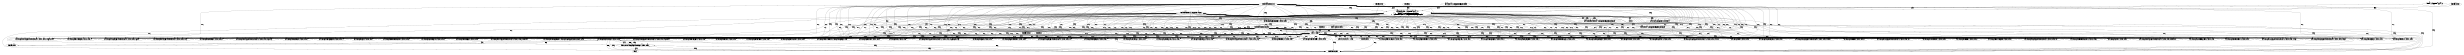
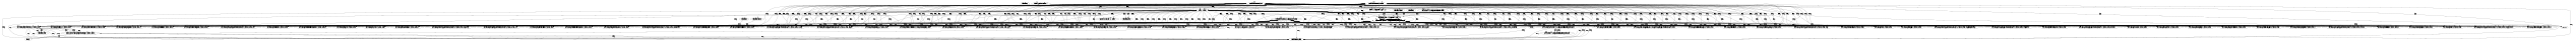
  digraph {
    n1 [label="(Call,decompileArithmeticOp(n, actions, maxn))"]
    n2 [label="(Return,return decompileArithmeticOp(n, actions, maxn);)"]
    n3 [label="(Identifier,maxn)"]
    n4 [label="(MethodReturn,RET)"]
    n5 [label="(Block,)"]
    n6 [label="(Call,fprintf(stderr,\"%d:\tACTION[%3.3d]: %s\n\",\n \t        actions[n].SWF_ACTIONRECORD.Offset, n, \n \t        actionName(actions[n].SWF_ACTIONRECORD.ActionCode)))"]
    n7 [label="(Call,actionName(actions[n].SWF_ACTIONRECORD.ActionCode))"]
    n8 [label="(Call,decompileCALLMETHOD(n, actions, maxn))"]
    n9 [label="(Call,decompileSingleArgBuiltInFunctionCall(n, actions, maxn,\"ord\"))"]
    n10 [label="(Call,decompileGETVARIABLE(n, actions, maxn))"]
    n11 [label="(Call,decompileSETTARGET(n, actions, maxn,1))"]
    n12 [label="(Call,decompileGOTOFRAME(n, actions, maxn,1))"]
    n13 [label="(Call,decompileSETVARIABLE(n, actions, maxn, 0))"]
    n14 [label="(Call,decompileCAST(n, actions, maxn))"]
    n15 [label="(Call,decompileTHROW(n, actions, maxn))"]
    n16 [label="(Call,decompileDEFINEFUNCTION(n, actions, maxn,1))"]
    n17 [label="(Call,decompileGOTOFRAME(n, actions, maxn,0))"]
    n18 [label="(Call,decompileINITOBJECT(n, actions, maxn))"]
    n19 [label="(Call,decompile_Null_ArgBuiltInFunctionCall(n, actions, maxn,\"prevFrame\"))"]
    n20 [label="(Call,decompileDUPLICATECLIP(n, decompileSingleArgBuiltInFunctionCall, maxn))"]
-   n21 [label="(Call,decompileSUBSTRING(n, actions, maxn))"]
+   n21 [label="(Call,decompileSUBSTRING(n, actions, decompileTRACE))"]
    n22 [label="(Call,decompileSingleArgBuiltInFunctionCall(n, actions, maxn,\"targetPath\"))"]
    n23 [label="(Call,decompileNEWOBJECT(n, actions, maxn))"]
    n24 [label="(Call,decompileRETURN(n, actions, maxn))"]
    n25 [label="(Call,decompileINCR_DECR(n, actions, maxn, 0))"]
    n26 [label="(Call,decompile_Null_ArgBuiltInFunctionCall(n, actions, maxn,\"stopDrag\"))"]
    n27 [label="(Call,decompileGETMEMBER(n, actions, maxn))"]
    n28 [label="(Call,decompileCALLFUNCTION(n, actions, maxn))"]
    n29 [label="(Call,decompileNEWMETHOD(n, decompileINITARRAY, maxn))"]
    n30 [label="(Call,decompileGETTIME(n, actions, maxn))"]
    n31 [label="(Call,decompileSETMEMBER(n, actions, maxn))"]
    n32 [label="(Call,decompileDEFINELOCAL2(n, actions, maxn))"]
    n33 [label="(Call,decompileSTRINGCONCAT(n, actions, maxn))"]
    n34 [label="(Call,decompileWITH(n, actions, maxn))"]
    n35 [label="(Call,decompileLogicalNot(n, actions, maxn))"]
    n36 [label="(Call,decompileSingleArgBuiltInFunctionCall(n, actions, maxn,\"random\"))"]
    n37 [label="(Call,decompileTRY(n, actions, maxn))"]
    n38 [label="(Call,decompileGOTOFRAME2(n, actions, maxn))"]
    n39 [label="(Call,decompileSingleArgBuiltInFunctionCall(n, actions, maxn,\"chr\"))"]
    n40 [label="(Call,decompileIMPLEMENTS(n, actions, maxn))"]
    n41 [label="(Call,decompileDELETE(n, actions, maxn,1))"]
    n42 [label="(Call,decompileENUMERATE(n, actions, maxn,1))"]
    n43 [label="(Call,decompileSingleArgBuiltInFunctionCall(n, actions, maxn,\"int\"))"]
    n44 [label="(Call,decompileDEFINEFUNCTION(n, actions, maxn,0))"]
    n45 [label="(Call,decompileJUMP(n, actions, maxn))"]
    n46 [label="(Call,decompile_Null_ArgBuiltInFunctionCall(n, actions, maxn,\"nextFrame\"))"]
    n47 [label="(Call,decompileSTOREREGISTER(n, actions, maxn))"]
    n48 [label="(Call,decompileSETPROPERTY(n, actions, maxn))"]
    n49 [label="(Call,decompileSingleArgBuiltInFunctionCall(n, actions, maxn,\"String\"))"]
    n50 [label="(Call,decompileSingleArgBuiltInFunctionCall(n, actions, maxn,\"length\"))"]
    n51 [label="(Block,)"]
    n52 [label="(Call,decompileSTARTDRAG(n, actions, maxn))"]
    n53 [label="(Call,decompile_Null_ArgBuiltInFunctionCall(n, actions, maxn,\"play\"))"]
    n54 [label="(Call,decompileGETPROPERTY(n, actions, maxn))"]
    n55 [label="(Call,decompileCALLFRAME(n, actions, maxn))"]
    n56 [label="(Call,outputSWF_ACTION(n,&actions[n]))"]
    n57 [label="(Call,decompileSETTARGET(n, actions, maxn,0))"]
    n58 [label="(Call,decompileEXTENDS(n, actions, maxn))"]
    n59 [label="(Call,decompileREMOVECLIP(n, actions, maxn))"]
    n60 [label="(Call,decompileSingleArgBuiltInFunctionCall(n, actions, maxn,\"Number\"))"]
    n61 [label="(Call,decompileINITARRAY(n, actions, maxn))"]
    n62 [label="(Call,decompileSETVARIABLE(n, actions, maxn, 1))"]
    n63 [label="(Call,decompileDELETE(n, actions, maxn,0))"]
    n64 [label="(Call,decompile_Null_ArgBuiltInFunctionCall(n, actions, maxn,\"stopAllSounds\"))"]
    n65 [label="(Call,decompileENUMERATE(n, actions, maxn, 0))"]
    n66 [label="(Call,decompileSingleArgBuiltInFunctionCall(n, actions, maxn,\"typeof\"))"]
    n67 [label="(Call,decompile_Null_ArgBuiltInFunctionCall(n, actions, maxn,\"stop\"))"]
    n68 [label="(Call,decompileINCR_DECR(n, actions, maxn,1))"]
    n69 [label="(Call,decompileIF(n, actions, maxn))"]
    n70 [label="(Call,decompileTRACE(n, actions, maxn))"]
    n71 [label="(Call,decompile_Null_ArgBuiltInFunctionCall(n, actions, maxn,\"toggleHighQuality\"))"]
    n72 [label="(Call,actions[n].SWF_ACTIONRECORD.ActionCode)"]
    n73 [label="(Call,n > maxn)"]
    n74 [label="(ControlStructure,if( n > maxn ))"]
    n75 [label="(Identifier,maxn)"]
    n76 [label="(MethodParameterIn,int n)"]
    1000100
    n78 [label="(MethodParameterIn,int maxn)"]
    n79 [label="(MethodParameterIn,SWF_ACTION *actions)"]
    n80 [label="(Identifier,n)"]
    n81 [label="(Identifier,actions)"]
    n82 [label="(Literal,\"%d:\tACTION[%3.3d]: %s\n\")"]
    n83 [label="(Identifier,actions)"]
-   n84 [label="(Identifier,stderr)"]
    n85 [label="(Identifier,n)"]
    n86 [label="(Call,actions[n].SWF_ACTIONRECORD.Offset)"]
    n87 [label="(Identifier,n)"]
    n88 [label="(Literal,\"Action overflow!!\")"]
    n1 -> n2 [label="AST: "]
    n1 -> n2 [label="DDG: "]
    n1 -> n3 [label="CFG: "]
    n1 -> n4 [label="DDG: "]
    n1 -> n4 [label="DDG: "]
    n1 -> n4 [label="DDG: "]
    n1 -> n4 [label="DDG: "]
    n2 -> n1 [label="CFG: "]
    n2 -> n4 [label="DDG: "]
    n2 -> n5 [label="AST: "]
    n3 -> n1 [label="AST: "]
    n4 -> n2 [label="CFG: "]
    n6 -> n1 [label="DDG: "]
    n6 -> n4 [label="DDG: "]
    n6 -> n4 [label="DDG: "]
    n6 -> n4 [label="DDG: "]
    n6 -> n4 [label="DDG: "]
    n6 -> n4 [label="DDG: "]
    n6 -> n7 [label="CFG: "]
    n6 -> n8 [label="DDG: "]
    n6 -> n9 [label="DDG: "]
    n6 -> n10 [label="DDG: "]
    n6 -> n11 [label="DDG: "]
    n6 -> n12 [label="DDG: "]
    n6 -> n13 [label="DDG: "]
    n6 -> n14 [label="DDG: "]
    n6 -> n15 [label="DDG: "]
    n6 -> n16 [label="DDG: "]
    n6 -> n17 [label="DDG: "]
    n6 -> n18 [label="DDG: "]
    n6 -> n19 [label="DDG: "]
    n6 -> n20 [label="DDG: "]
    n6 -> n21 [label="DDG: "]
    n6 -> n22 [label="DDG: "]
    n6 -> n23 [label="DDG: "]
    n6 -> n24 [label="DDG: "]
    n6 -> n25 [label="DDG: "]
    n6 -> n26 [label="DDG: "]
    n6 -> n27 [label="DDG: "]
    n6 -> n28 [label="DDG: "]
    n6 -> n29 [label="DDG: "]
    n6 -> n30 [label="DDG: "]
    n6 -> n31 [label="DDG: "]
    n6 -> n32 [label="DDG: "]
    n6 -> n33 [label="DDG: "]
    n6 -> n34 [label="DDG: "]
    n6 -> n35 [label="DDG: "]
    n6 -> n36 [label="DDG: "]
    n6 -> n37 [label="DDG: "]
    n6 -> n38 [label="DDG: "]
    n6 -> n39 [label="DDG: "]
    n6 -> n40 [label="DDG: "]
    n6 -> n41 [label="DDG: "]
    n6 -> n42 [label="DDG: "]
    n6 -> n43 [label="DDG: "]
    n6 -> n44 [label="DDG: "]
    n6 -> n45 [label="DDG: "]
    n6 -> n46 [label="DDG: "]
    n6 -> n47 [label="DDG: "]
    n6 -> n48 [label="DDG: "]
    n6 -> n49 [label="DDG: "]
    n6 -> n50 [label="DDG: "]
    n6 -> n51 [label="AST: "]
    n6 -> n52 [label="DDG: "]
    n6 -> n53 [label="DDG: "]
    n6 -> n54 [label="DDG: "]
    n6 -> n55 [label="DDG: "]
    n6 -> n56 [label="DDG: "]
    n6 -> n57 [label="DDG: "]
    n6 -> n58 [label="DDG: "]
    n6 -> n59 [label="DDG: "]
    n6 -> n60 [label="DDG: "]
    n6 -> n61 [label="DDG: "]
    n6 -> n62 [label="DDG: "]
    n6 -> n63 [label="DDG: "]
    n6 -> n64 [label="DDG: "]
    n6 -> n65 [label="DDG: "]
    n6 -> n66 [label="DDG: "]
    n6 -> n67 [label="DDG: "]
    n6 -> n68 [label="DDG: "]
    n6 -> n69 [label="DDG: "]
    n6 -> n70 [label="DDG: "]
    n6 -> n71 [label="DDG: "]
    n7 -> n4 [label="DDG: "]
    n7 -> n6 [label="AST: "]
    n7 -> n6 [label="DDG: "]
    n7 -> n72 [label="CFG: "]
    n72 -> n7 [label="AST: "]
    n73 -> n1 [label="DDG: "]
    n73 -> n4 [label="DDG: "]
    n73 -> n4 [label="DDG: "]
    n73 -> n6 [label="DDG: "]
    n73 -> n8 [label="DDG: "]
    n73 -> n9 [label="DDG: "]
    n73 -> n10 [label="DDG: "]
    n73 -> n11 [label="DDG: "]
    n73 -> n12 [label="DDG: "]
    n73 -> n13 [label="DDG: "]
    n73 -> n14 [label="DDG: "]
    n73 -> n15 [label="DDG: "]
    n73 -> n16 [label="DDG: "]
    n73 -> n17 [label="DDG: "]
    n73 -> n18 [label="DDG: "]
    n73 -> n19 [label="DDG: "]
    n73 -> n20 [label="DDG: "]
    n73 -> n21 [label="DDG: "]
    n73 -> n22 [label="DDG: "]
    n73 -> n23 [label="DDG: "]
    n73 -> n24 [label="DDG: "]
    n73 -> n25 [label="DDG: "]
    n73 -> n26 [label="DDG: "]
    n73 -> n27 [label="DDG: "]
    n73 -> n28 [label="DDG: "]
    n73 -> n29 [label="DDG: "]
    n73 -> n30 [label="DDG: "]
    n73 -> n31 [label="DDG: "]
    n73 -> n32 [label="DDG: "]
    n73 -> n33 [label="DDG: "]
    n73 -> n34 [label="DDG: "]
    n73 -> n35 [label="DDG: "]
    n73 -> n36 [label="DDG: "]
    n73 -> n37 [label="DDG: "]
    n73 -> n38 [label="DDG: "]
    n73 -> n39 [label="DDG: "]
    n73 -> n40 [label="DDG: "]
    n73 -> n41 [label="DDG: "]
    n73 -> n42 [label="DDG: "]
    n73 -> n43 [label="DDG: "]
    n73 -> n44 [label="DDG: "]
    n73 -> n45 [label="DDG: "]
    n73 -> n46 [label="DDG: "]
    n73 -> n47 [label="DDG: "]
    n73 -> n48 [label="DDG: "]
    n73 -> n49 [label="DDG: "]
    n73 -> n50 [label="DDG: "]
    n73 -> n52 [label="DDG: "]
    n73 -> n53 [label="DDG: "]
    n73 -> n54 [label="DDG: "]
    n73 -> n55 [label="DDG: "]
    n73 -> n57 [label="DDG: "]
    n73 -> n58 [label="DDG: "]
    n73 -> n59 [label="DDG: "]
    n73 -> n60 [label="DDG: "]
    n73 -> n61 [label="DDG: "]
    n73 -> n62 [label="DDG: "]
    n73 -> n63 [label="DDG: "]
    n73 -> n64 [label="DDG: "]
    n73 -> n65 [label="DDG: "]
    n73 -> n66 [label="DDG: "]
    n73 -> n67 [label="DDG: "]
    n73 -> n68 [label="DDG: "]
    n73 -> n69 [label="DDG: "]
    n73 -> n70 [label="DDG: "]
    n73 -> n71 [label="DDG: "]
    n73 -> n74 [label="AST: "]
    n73 -> n75 [label="CFG: "]
    n75 -> n73 [label="AST: "]
    n76 -> n1 [label="DDG: "]
    n76 -> n4 [label="DDG: "]
    n76 -> n6 [label="DDG: "]
    n76 -> n8 [label="DDG: "]
    n76 -> n9 [label="DDG: "]
    n76 -> n10 [label="DDG: "]
    n76 -> n11 [label="DDG: "]
    n76 -> n12 [label="DDG: "]
    n76 -> n13 [label="DDG: "]
    n76 -> n14 [label="DDG: "]
    n76 -> n15 [label="DDG: "]
    n76 -> n16 [label="DDG: "]
    n76 -> n17 [label="DDG: "]
    n76 -> n18 [label="DDG: "]
    n76 -> n19 [label="DDG: "]
    n76 -> n20 [label="DDG: "]
    n76 -> n22 [label="DDG: "]
    n76 -> n23 [label="DDG: "]
    n76 -> n24 [label="DDG: "]
    n76 -> n25 [label="DDG: "]
    n76 -> n26 [label="DDG: "]
    n76 -> n27 [label="DDG: "]
    n76 -> n28 [label="DDG: "]
    n76 -> n29 [label="DDG: "]
    n76 -> n30 [label="DDG: "]
    n76 -> n31 [label="DDG: "]
    n76 -> n32 [label="DDG: "]
    n76 -> n33 [label="DDG: "]
    n76 -> n34 [label="DDG: "]
    n76 -> n35 [label="DDG: "]
    n76 -> n36 [label="DDG: "]
    n76 -> n37 [label="DDG: "]
    n76 -> n38 [label="DDG: "]
    n76 -> n39 [label="DDG: "]
    n76 -> n40 [label="DDG: "]
    n76 -> n41 [label="DDG: "]
    n76 -> n42 [label="DDG: "]
    n76 -> n43 [label="DDG: "]
    n76 -> n44 [label="DDG: "]
    n76 -> n45 [label="DDG: "]
    n76 -> n46 [label="DDG: "]
    n76 -> n47 [label="DDG: "]
    n76 -> n48 [label="DDG: "]
    n76 -> n49 [label="DDG: "]
    n76 -> n50 [label="DDG: "]
    n76 -> n52 [label="DDG: "]
    n76 -> n53 [label="DDG: "]
    n76 -> n54 [label="DDG: "]
    n76 -> n55 [label="DDG: "]
    n76 -> n56 [label="DDG: "]
    n76 -> n57 [label="DDG: "]
    n76 -> n58 [label="DDG: "]
    n76 -> n59 [label="DDG: "]
    n76 -> n60 [label="DDG: "]
    n76 -> n61 [label="DDG: "]
    n76 -> n62 [label="DDG: "]
    n76 -> n63 [label="DDG: "]
    n76 -> n64 [label="DDG: "]
    n76 -> n65 [label="DDG: "]
    n76 -> n66 [label="DDG: "]
    n76 -> n67 [label="DDG: "]
    n76 -> n68 [label="DDG: "]
    n76 -> n69 [label="DDG: "]
    n76 -> n70 [label="DDG: "]
    n76 -> n71 [label="DDG: "]
    n76 -> n73 [label="DDG: "]
    n76 -> 1000100 [label="AST: "]
    n78 -> n1 [label="DDG: "]
    n78 -> n4 [label="DDG: "]
    n78 -> n8 [label="DDG: "]
    n78 -> n9 [label="DDG: "]
-   n10 -> n78 [label="DDG: "]
+   n78 -> n10 [label="DDG: "]
    n78 -> n11 [label="DDG: "]
    n78 -> n12 [label="DDG: "]
    n78 -> n13 [label="DDG: "]
    n78 -> n14 [label="DDG: "]
    n78 -> n15 [label="DDG: "]
    n78 -> n16 [label="DDG: "]
    n78 -> n17 [label="DDG: "]
    n78 -> n18 [label="DDG: "]
    n78 -> n19 [label="DDG: "]
    n78 -> n20 [label="DDG: "]
    n78 -> n21 [label="DDG: "]
    n78 -> n22 [label="DDG: "]
    n78 -> n23 [label="DDG: "]
    n78 -> n24 [label="DDG: "]
    n78 -> n25 [label="DDG: "]
    n78 -> n26 [label="DDG: "]
    n78 -> n27 [label="DDG: "]
    n78 -> n28 [label="DDG: "]
    n78 -> n29 [label="DDG: "]
    n78 -> n30 [label="DDG: "]
    n78 -> n31 [label="DDG: "]
    n78 -> n32 [label="DDG: "]
    n78 -> n33 [label="DDG: "]
    n78 -> n34 [label="DDG: "]
    n78 -> n35 [label="DDG: "]
    n78 -> n36 [label="DDG: "]
    n78 -> n37 [label="DDG: "]
    n78 -> n38 [label="DDG: "]
    n78 -> n39 [label="DDG: "]
    n78 -> n40 [label="DDG: "]
    n78 -> n41 [label="DDG: "]
    n78 -> n42 [label="DDG: "]
    n78 -> n43 [label="DDG: "]
    n78 -> n44 [label="DDG: "]
    n78 -> n45 [label="DDG: "]
    n78 -> n46 [label="DDG: "]
    n78 -> n47 [label="DDG: "]
    n78 -> n48 [label="DDG: "]
    n78 -> n49 [label="DDG: "]
    n78 -> n50 [label="DDG: "]
    n78 -> n52 [label="DDG: "]
    n78 -> n53 [label="DDG: "]
    n78 -> n54 [label="DDG: "]
    n78 -> n55 [label="DDG: "]
    n78 -> n57 [label="DDG: "]
    n78 -> n58 [label="DDG: "]
    n78 -> n59 [label="DDG: "]
    n78 -> n60 [label="DDG: "]
    n78 -> n61 [label="DDG: "]
    n78 -> n62 [label="DDG: "]
    n78 -> n63 [label="DDG: "]
    n78 -> n64 [label="DDG: "]
    n78 -> n65 [label="DDG: "]
    n78 -> n66 [label="DDG: "]
    n78 -> n67 [label="DDG: "]
    n78 -> n68 [label="DDG: "]
    n78 -> n69 [label="DDG: "]
    n78 -> n70 [label="DDG: "]
    n78 -> n71 [label="DDG: "]
    n78 -> n73 [label="DDG: "]
    n78 -> 1000100 [label="AST: "]
    n79 -> n1 [label="DDG: "]
    n79 -> n2 [label="DDG: "]
    n79 -> n4 [label="DDG: "]
    n79 -> n8 [label="DDG: "]
    n79 -> n9 [label="DDG: "]
    n79 -> n10 [label="DDG: "]
    n79 -> n11 [label="DDG: "]
    n79 -> n12 [label="DDG: "]
    n79 -> n13 [label="DDG: "]
    n79 -> n14 [label="DDG: "]
    n79 -> n16 [label="DDG: "]
    n79 -> n17 [label="DDG: "]
    n79 -> n18 [label="DDG: "]
    n79 -> n19 [label="DDG: "]
    n79 -> n20 [label="DDG: "]
    n79 -> n21 [label="DDG: "]
    n79 -> n22 [label="DDG: "]
    n79 -> n23 [label="DDG: "]
    n79 -> n24 [label="DDG: "]
    n79 -> n25 [label="DDG: "]
    n79 -> n26 [label="DDG: "]
    n79 -> n27 [label="DDG: "]
    n79 -> n28 [label="DDG: "]
    n79 -> n29 [label="DDG: "]
    n79 -> n30 [label="DDG: "]
    n79 -> n31 [label="DDG: "]
    n79 -> n32 [label="DDG: "]
    n79 -> n33 [label="DDG: "]
    n79 -> n34 [label="DDG: "]
    n79 -> n35 [label="DDG: "]
    n79 -> n36 [label="DDG: "]
    n79 -> n37 [label="DDG: "]
    n79 -> n38 [label="DDG: "]
    n79 -> n39 [label="DDG: "]
    n79 -> n40 [label="DDG: "]
    n79 -> n41 [label="DDG: "]
    n79 -> n42 [label="DDG: "]
    n79 -> n43 [label="DDG: "]
    n79 -> n44 [label="DDG: "]
    n79 -> n45 [label="DDG: "]
    n79 -> n46 [label="DDG: "]
    n79 -> n47 [label="DDG: "]
    n79 -> n48 [label="DDG: "]
    n79 -> n49 [label="DDG: "]
    n79 -> n50 [label="DDG: "]
    n79 -> n52 [label="DDG: "]
    n79 -> n53 [label="DDG: "]
    n79 -> n54 [label="DDG: "]
    n79 -> n55 [label="DDG: "]
    n79 -> n57 [label="DDG: "]
    n79 -> n58 [label="DDG: "]
    n79 -> n59 [label="DDG: "]
    n79 -> n60 [label="DDG: "]
    n79 -> n61 [label="DDG: "]
    n79 -> n62 [label="DDG: "]
    n79 -> n63 [label="DDG: "]
    n79 -> n64 [label="DDG: "]
    n79 -> n65 [label="DDG: "]
    n79 -> n66 [label="DDG: "]
    n79 -> n67 [label="DDG: "]
    n79 -> n68 [label="DDG: "]
    n79 -> n69 [label="DDG: "]
    n79 -> n70 [label="DDG: "]
    n79 -> n71 [label="DDG: "]
    n79 -> 1000100 [label="AST: "]
    n80 -> n1 [label="AST: "]
    n81 -> n1 [label="AST: "]
    n82 -> n6 [label="AST: "]
    n83 -> n6 [label="CFG: "]
-   n84 -> n6 [label="AST: "]
-   n84 -> n73 [label="CFG: "]
    n85 -> n6 [label="AST: "]
    n86 -> n6 [label="AST: "]
    n87 -> n73 [label="AST: "]
    n88 -> n73 [label="CFG: "]
  }
